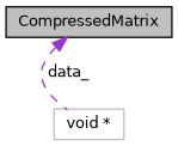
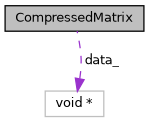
  digraph {
    node [fontname=Helvetica fontsize=10 shape=record style=filled]
    n1 [color=black fillcolor=grey75 fontcolor=black height=0.2 label=CompressedMatrix width=0.4]
    n2 [color=grey75 fillcolor=white height=0.2 label="void *" width=0.4]
-   n1 -> n2 [color=darkorchid3 dir=back fontname=Helvetica fontsize=10 label=" data_" labelfontname=Helvetica labelfontsize=10 style=dashed]
+   n2 -> n1 [color=darkorchid3 dir=back fontname=Helvetica fontsize=10 label=" data_" labelfontname=Helvetica labelfontsize=10 style=dashed]
  }
